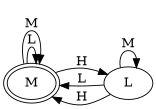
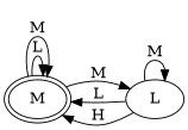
  digraph {
    rankdir=LR
    n1 [label=M peripheries=2]
    n2 [label=L]
    n1 -> n1 [label=L]
    n1 -> n1 [label=M]
-   n1 -> n2 [label=H]
+   n1 -> n2 [label=M]
    n2 -> n1 [label=L]
    n2 -> n1 [label=H]
    n2 -> n2 [label=M]
  }
